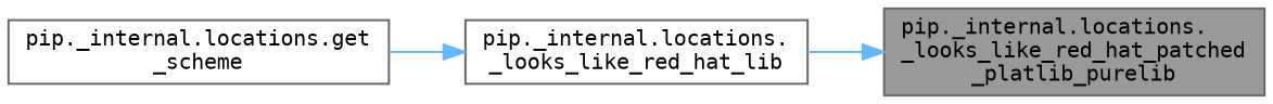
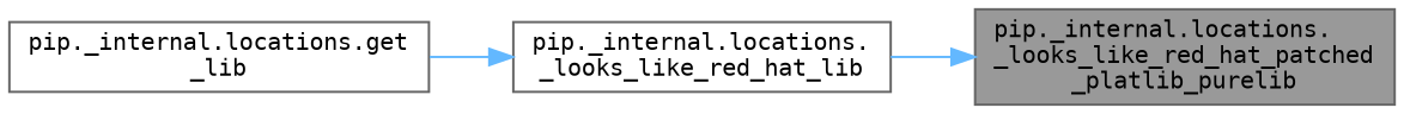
  digraph {
    rankdir=RL
    fontname="DejaVu Sans Mono"
    node [color=grey40 fillcolor=white fontname="DejaVu Sans Mono" fontsize=10 shape=box style=filled]
    edge [color=steelblue1 dir=back fontname="DejaVu Sans Mono" fontsize=10 labelfontname=Helvetica labelfontsize=10 style=solid]
    n1 [color=gray40 fillcolor=grey60 fontcolor=black height=0.2 label="pip._internal.locations.\l_looks_like_red_hat_patched\l_platlib_purelib" width=0.4]
    n2 [height=0.2 label="pip._internal.locations.\l_looks_like_red_hat_lib" width=0.4]
-   n3 [height=0.2 label="pip._internal.locations.get\l_scheme" width=0.4]
+   n3 [height=0.2 label="pip._internal.locations.get\l_lib" width=0.4]
    n1 -> n2
    n2 -> n3
  }
